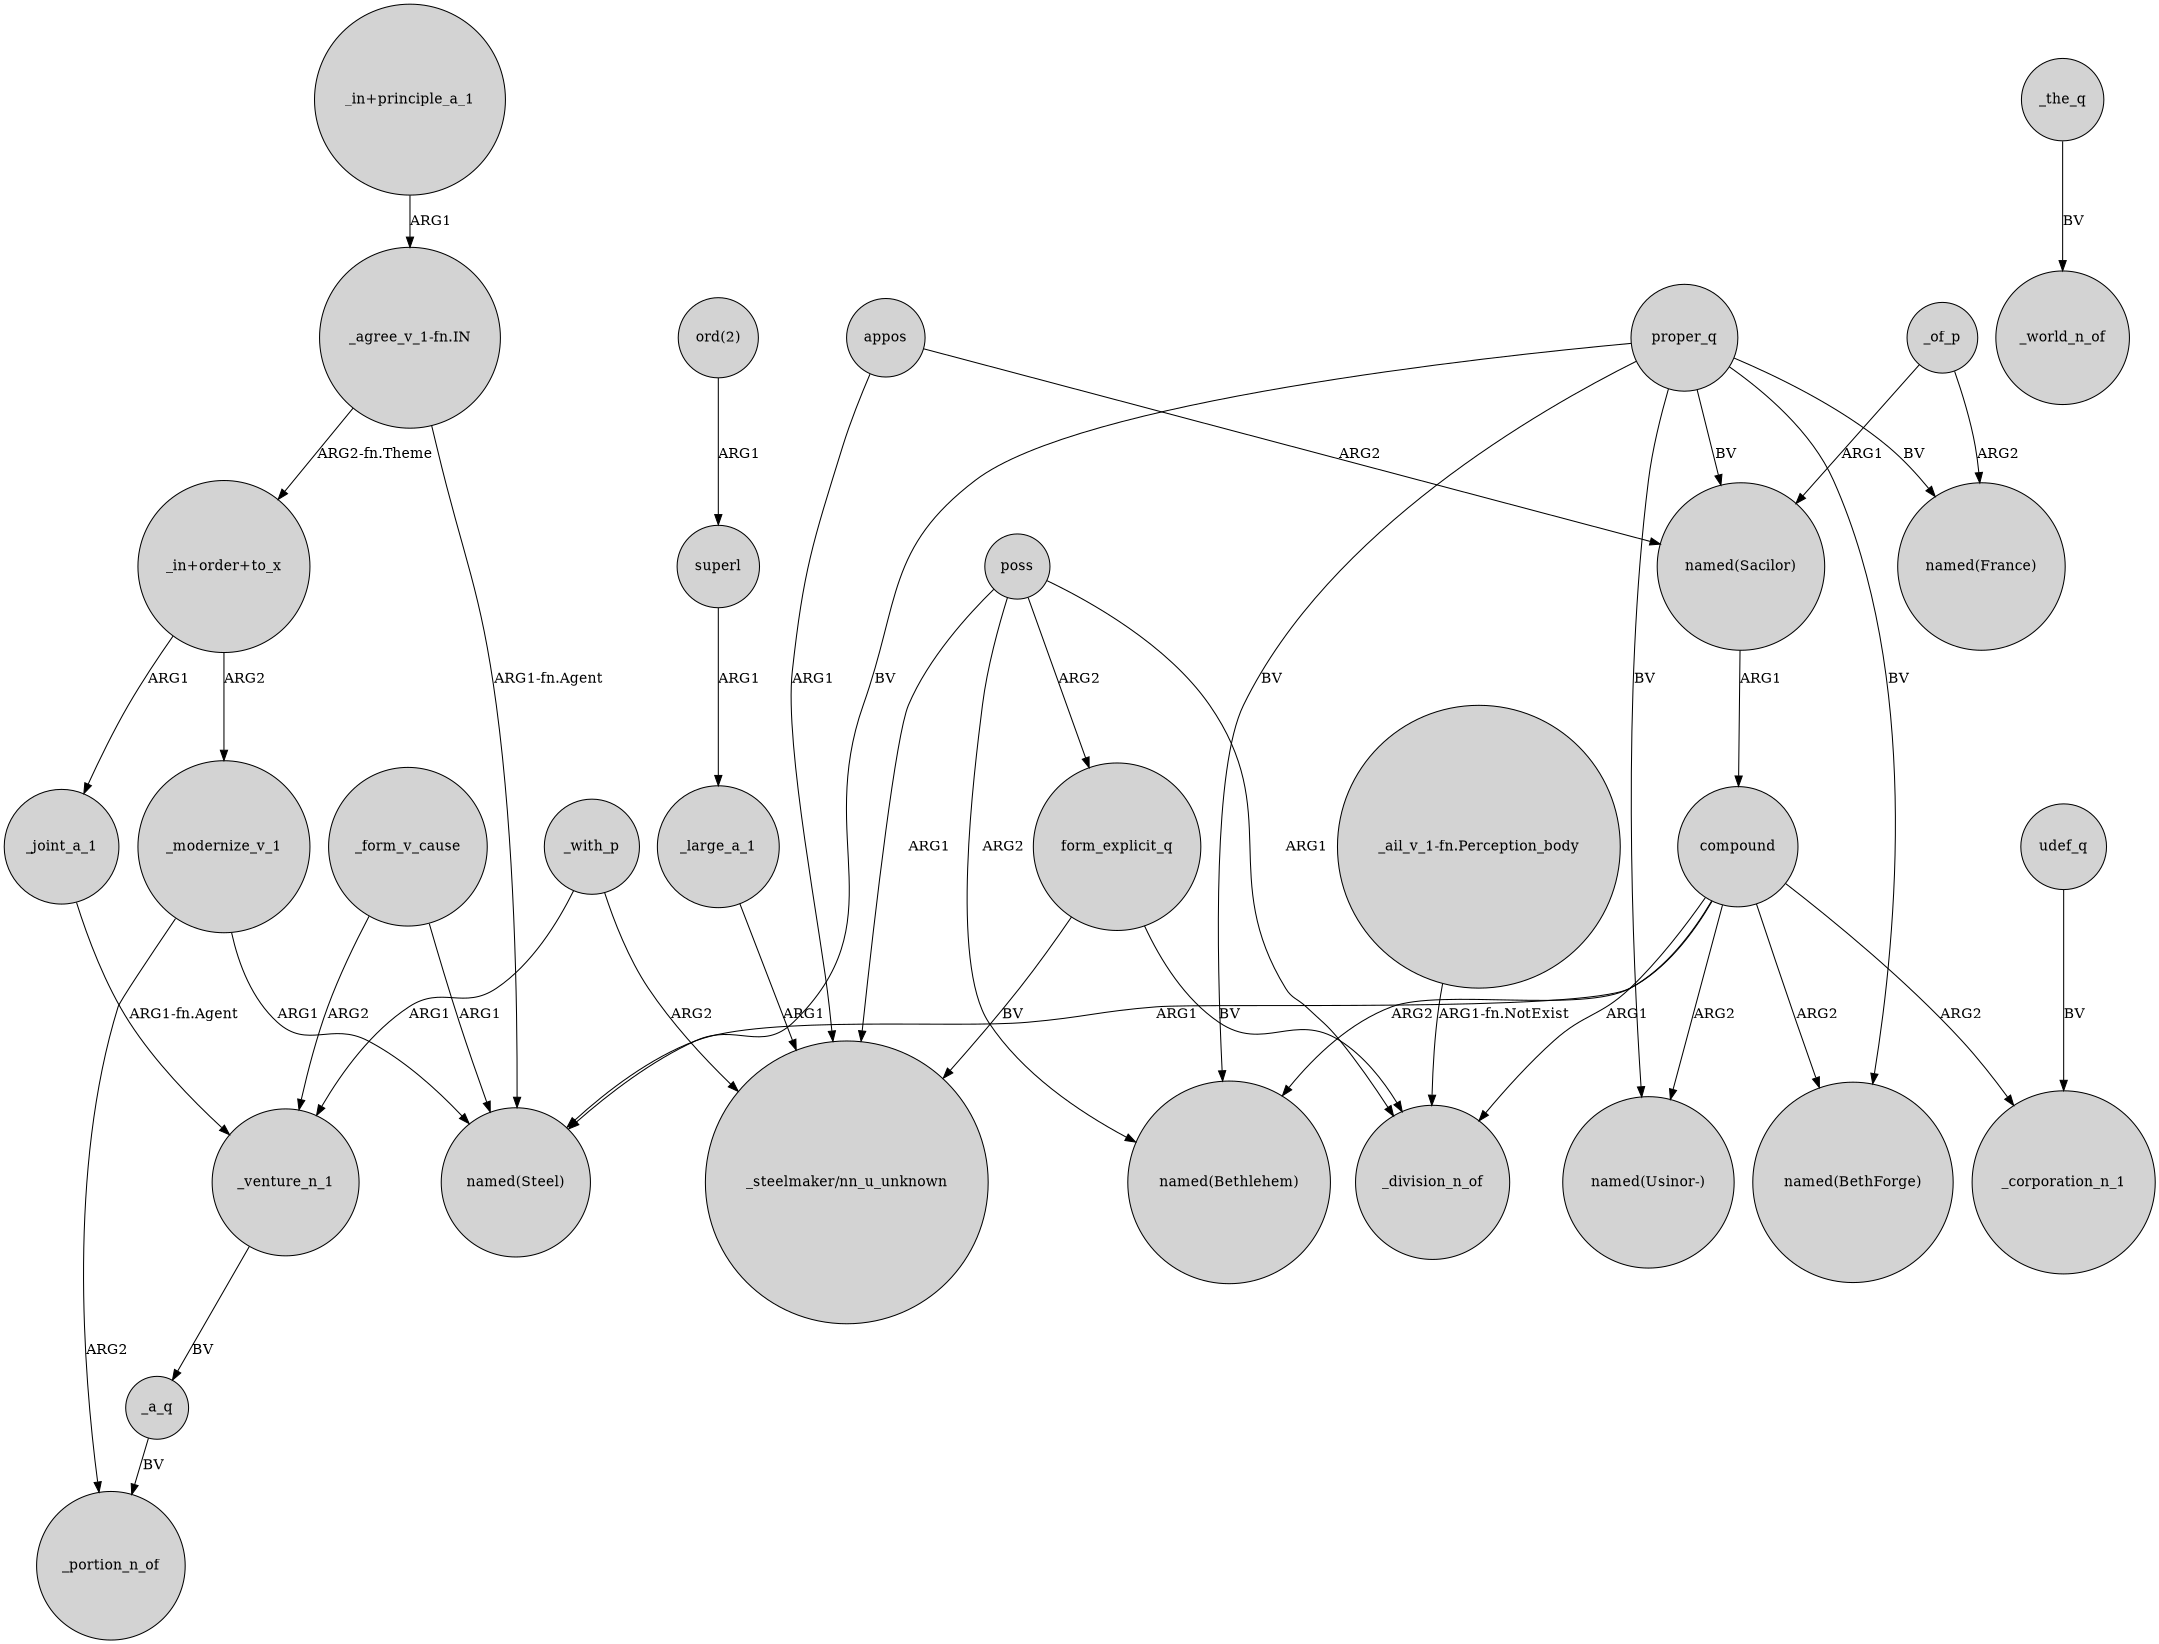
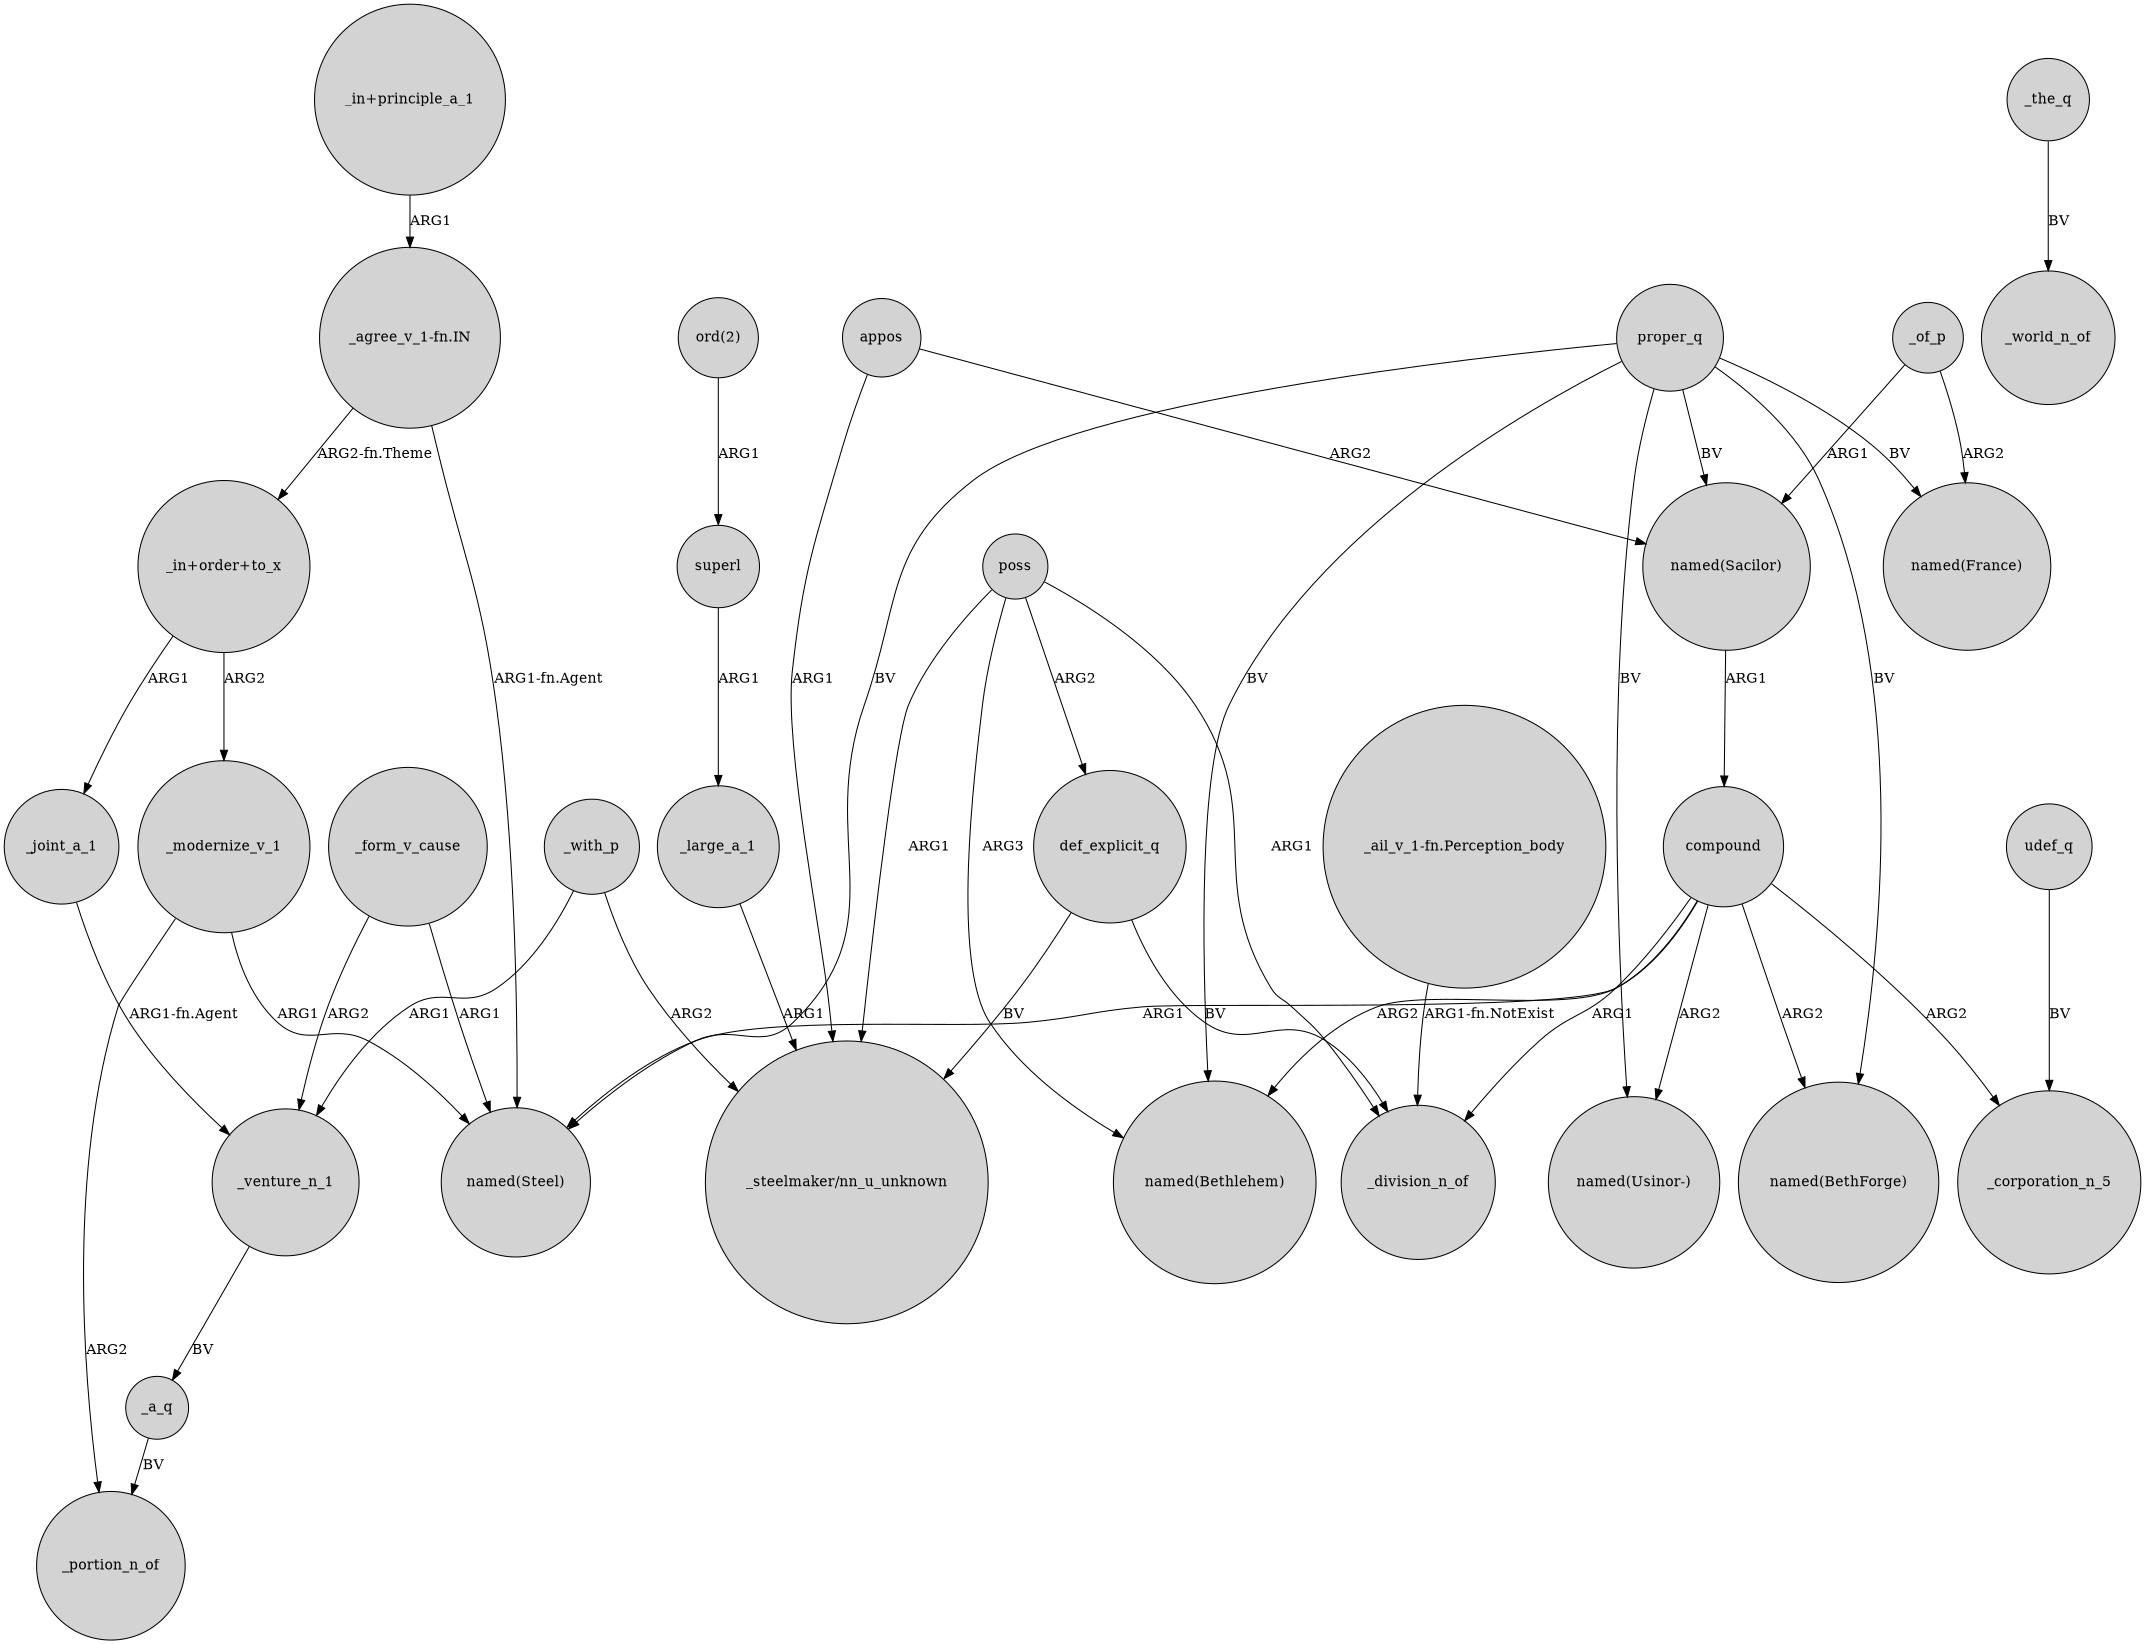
  digraph {
    node [shape=circle style=filled]
    _joint_a_1
    _venture_n_1
    _a_q
    superl
    _large_a_1
    "_steelmaker/nn_u_unknown"
    "_in+principle_a_1"
    "_agree_v_1-fn.IN"
    "named(Steel)"
    "_in+order+to_x"
    _modernize_v_1
    _form_v_cause
    "ord(2)"
    compound
    "named(Usinor-)"
-   _corporation_n_1
+   _corporation_n_1 [label=_corporation_n_5]
    "named(BethForge)"
    "named(Bethlehem)"
    _division_n_of
    "named(Sacilor)"
    _of_p
    "named(France)"
    _with_p
    proper_q
    poss
-   def_explicit_q [label=form_explicit_q]
+   def_explicit_q
    _portion_n_of
    udef_q
    appos
    "_ail_v_1-fn.Perception_body"
    _the_q
    _world_n_of
    _joint_a_1 -> _venture_n_1 [label="ARG1-fn.Agent"]
    _venture_n_1 -> _a_q [label=BV]
    _a_q -> _portion_n_of [label=BV]
    superl -> _large_a_1 [label=ARG1]
    _large_a_1 -> "_steelmaker/nn_u_unknown" [label=ARG1]
    "_in+principle_a_1" -> "_agree_v_1-fn.IN" [label=ARG1]
    "_agree_v_1-fn.IN" -> "named(Steel)" [label="ARG1-fn.Agent"]
    "_agree_v_1-fn.IN" -> "_in+order+to_x" [label="ARG2-fn.Theme"]
    "_in+order+to_x" -> _joint_a_1 [label=ARG1]
    "_in+order+to_x" -> _modernize_v_1 [label=ARG2]
    _modernize_v_1 -> "named(Steel)" [label=ARG1]
    _modernize_v_1 -> _portion_n_of [label=ARG2]
    _form_v_cause -> _venture_n_1 [label=ARG2]
    _form_v_cause -> "named(Steel)" [label=ARG1]
    "ord(2)" -> superl [label=ARG1]
    compound -> "named(Steel)" [label=ARG1]
    compound -> "named(Usinor-)" [label=ARG2]
    compound -> _corporation_n_1 [label=ARG2]
    compound -> "named(BethForge)" [label=ARG2]
    compound -> "named(Bethlehem)" [label=ARG2]
    compound -> _division_n_of [label=ARG1]
    "named(Sacilor)" -> compound [label=ARG1]
    _of_p -> "named(Sacilor)" [label=ARG1]
    _of_p -> "named(France)" [label=ARG2]
    _with_p -> _venture_n_1 [label=ARG1]
    _with_p -> "_steelmaker/nn_u_unknown" [label=ARG2]
    proper_q -> "named(Steel)" [label=BV]
    proper_q -> "named(Usinor-)" [label=BV]
    proper_q -> "named(BethForge)" [label=BV]
    proper_q -> "named(Bethlehem)" [label=BV]
    proper_q -> "named(Sacilor)" [label=BV]
    proper_q -> "named(France)" [label=BV]
    poss -> "_steelmaker/nn_u_unknown" [label=ARG1]
-   poss -> "named(Bethlehem)" [label=ARG2]
+   poss -> "named(Bethlehem)" [label=ARG3]
    poss -> _division_n_of [label=ARG1]
    poss -> def_explicit_q [label=ARG2]
    def_explicit_q -> "_steelmaker/nn_u_unknown" [label=BV]
    def_explicit_q -> _division_n_of [label=BV]
    udef_q -> _corporation_n_1 [label=BV]
    appos -> "_steelmaker/nn_u_unknown" [label=ARG1]
    appos -> "named(Sacilor)" [label=ARG2]
    "_ail_v_1-fn.Perception_body" -> _division_n_of [label="ARG1-fn.NotExist"]
    _the_q -> _world_n_of [label=BV]
  }
